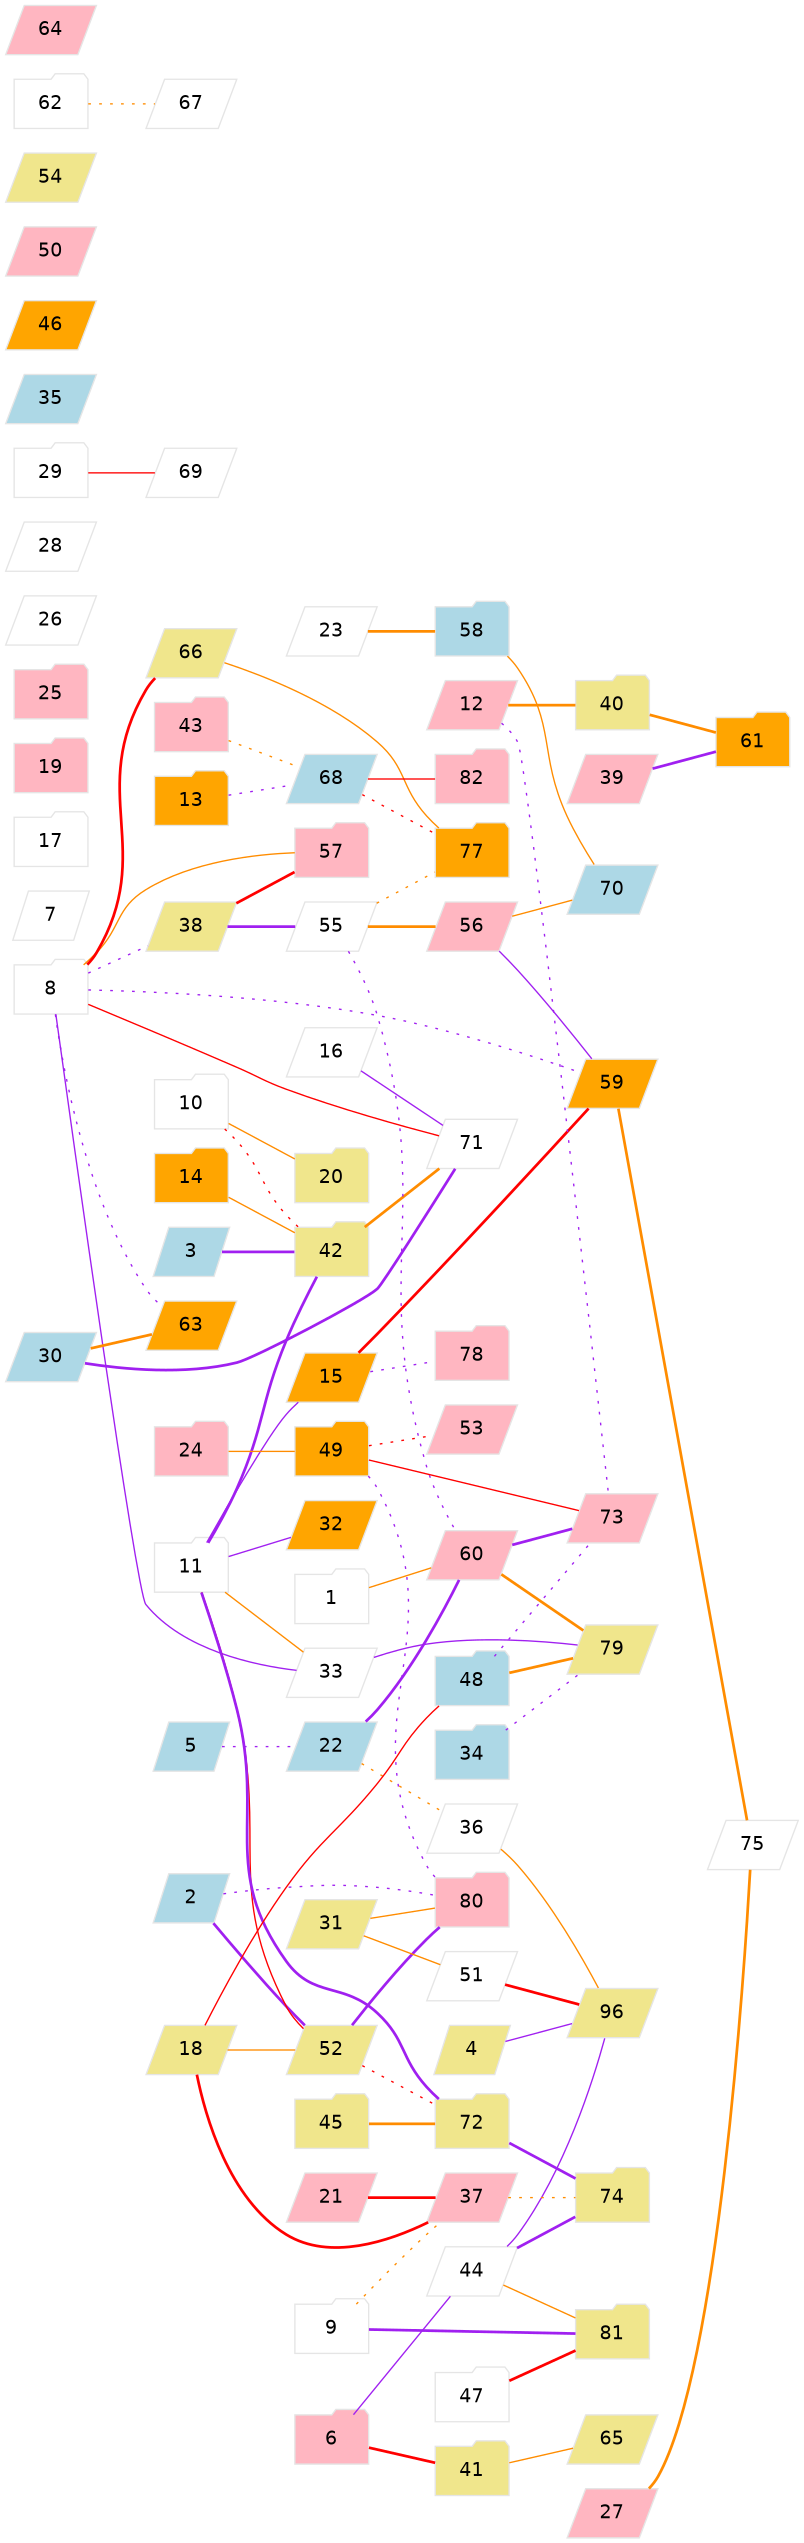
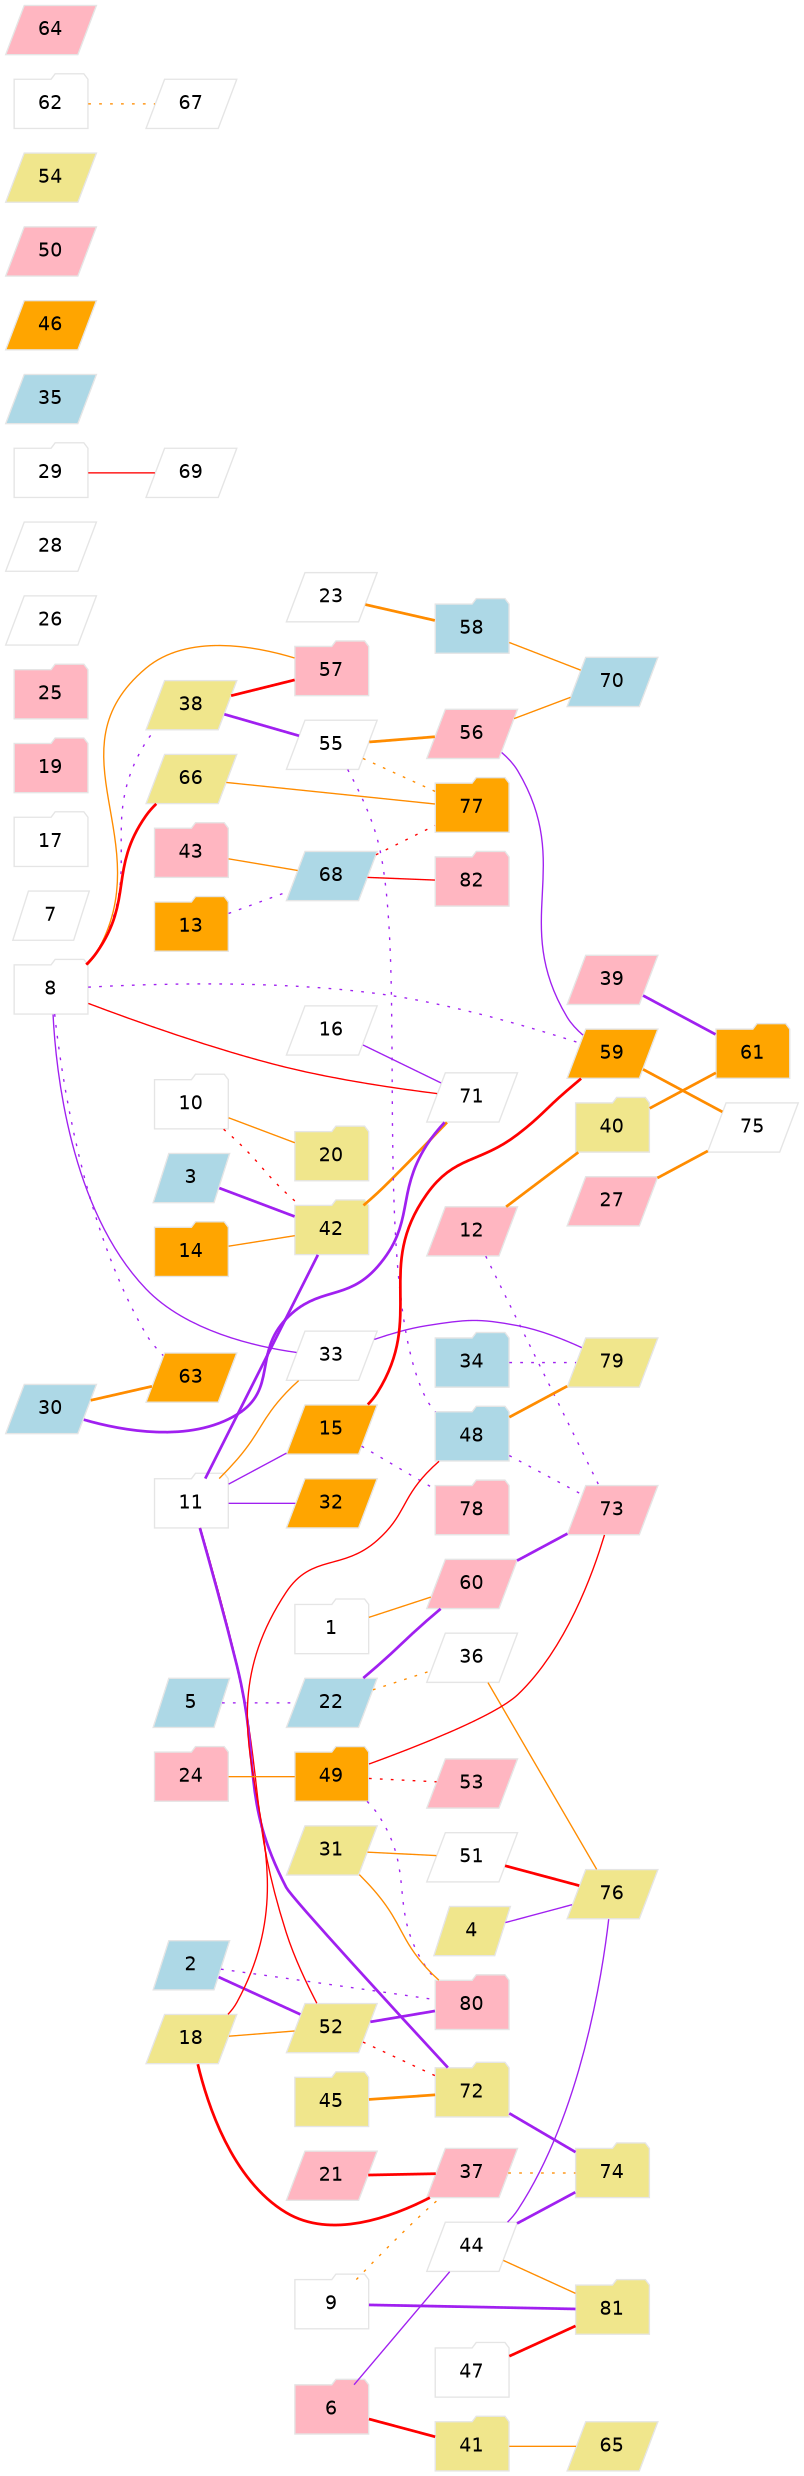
  graph {
    fontname="DejaVu Sans"
    rankdir=LR
    node [color=gray90 fillcolor=white fontname="DejaVu Sans" shape=parallelogram style=filled]
    edge [color=purple fontname="DejaVu Sans" style=bold]
    1 [shape=folder]
    60 [fillcolor=lightpink]
    73 [fillcolor=lightpink]
    79 [fillcolor=khaki]
    2 [fillcolor=lightblue]
    52 [fillcolor=khaki]
    80 [fillcolor=lightpink shape=folder]
    72 [fillcolor=khaki shape=folder]
    3 [fillcolor=lightblue]
    42 [fillcolor=khaki shape=folder]
    71
    4 [fillcolor=khaki]
-   76 [fillcolor=khaki label=96]
+   76 [fillcolor=khaki]
    5 [fillcolor=lightblue]
    22 [fillcolor=lightblue]
    36
    6 [fillcolor=lightpink shape=folder]
    41 [fillcolor=khaki shape=folder]
    44
    65 [fillcolor=khaki]
    81 [fillcolor=khaki shape=folder]
    74 [fillcolor=khaki shape=folder]
    7
    8 [shape=folder]
    33
    38 [fillcolor=khaki]
    57 [fillcolor=lightpink shape=folder]
    59 [fillcolor=orange]
    63 [fillcolor=orange]
    66 [fillcolor=khaki]
    55
    75
    77 [fillcolor=orange shape=folder]
    9 [shape=folder]
    37 [fillcolor=lightpink]
    10 [shape=folder]
    20 [fillcolor=khaki shape=folder]
    11 [shape=folder]
    15 [fillcolor=orange]
    32 [fillcolor=orange]
    78 [fillcolor=lightpink shape=folder]
    12 [fillcolor=lightpink]
    40 [fillcolor=khaki shape=folder]
    61 [fillcolor=orange shape=folder]
    13 [fillcolor=orange shape=folder]
    68 [fillcolor=lightblue]
    82 [fillcolor=lightpink shape=folder]
    14 [fillcolor=orange shape=folder]
    48 [fillcolor=lightblue shape=folder]
    16
    17 [shape=folder]
    18 [fillcolor=khaki]
    19 [fillcolor=lightpink shape=folder]
    21 [fillcolor=lightpink]
    58 [fillcolor=lightblue shape=folder]
    23
    70 [fillcolor=lightblue]
    24 [fillcolor=lightpink shape=folder]
    49 [fillcolor=orange shape=folder]
    53 [fillcolor=lightpink]
    25 [fillcolor=lightpink shape=folder]
    26
    27 [fillcolor=lightpink]
    28
    29 [shape=folder]
    69
    30 [fillcolor=lightblue]
    31 [fillcolor=khaki]
    51
    34 [fillcolor=lightblue shape=folder]
    35 [fillcolor=lightblue]
    56 [fillcolor=lightpink]
    39 [fillcolor=lightpink]
    43 [fillcolor=lightpink shape=folder]
    45 [fillcolor=khaki shape=folder]
    46 [fillcolor=orange]
    47 [shape=folder]
    50 [fillcolor=lightpink]
    54 [fillcolor=khaki]
    62 [shape=folder]
    67
    64 [fillcolor=lightpink]
    1 -- 60 [color=darkorange style=solid]
    60 -- 73
-   60 -- 79 [color=darkorange]
    2 -- 52
    2 -- 80 [style=dotted]
    52 -- 80
    52 -- 72 [color=red style=dotted]
    72 -- 74
    3 -- 42
    42 -- 71 [color=darkorange]
    4 -- 76 [style=solid]
    5 -- 22 [style=dotted]
    22 -- 60
    22 -- 36 [color=darkorange style=dotted]
    36 -- 76 [color=darkorange style=solid]
    6 -- 41 [color=red]
    6 -- 44 [style=solid]
    41 -- 65 [color=darkorange style=solid]
    44 -- 76 [style=solid]
    44 -- 81 [color=darkorange style=solid]
    44 -- 74
    8 -- 71 [color=red style=solid]
    8 -- 33 [style=solid]
    8 -- 38 [style=dotted]
    8 -- 57 [color=darkorange style=solid]
    8 -- 59 [style=dotted]
    8 -- 63 [style=dotted]
    8 -- 66 [color=red]
    33 -- 79 [style=solid]
    38 -- 57 [color=red]
    38 -- 55
    59 -- 75 [color=darkorange]
    66 -- 77 [color=darkorange style=solid]
-   55 -- 60 [style=dotted]
+   55 -- 48 [style=dotted]
    55 -- 77 [color=darkorange style=dotted]
    55 -- 56 [color=darkorange]
    9 -- 81
    9 -- 37 [color=darkorange style=dotted]
    37 -- 74 [color=darkorange style=dotted]
    10 -- 42 [color=red style=dotted]
    10 -- 20 [color=darkorange style=solid]
    11 -- 52 [color=red style=solid]
    11 -- 72
    11 -- 42
    11 -- 33 [color=darkorange style=solid]
    11 -- 15 [style=solid]
    11 -- 32 [style=solid]
    15 -- 59 [color=red]
    15 -- 78 [style=dotted]
    12 -- 73 [style=dotted]
    12 -- 40 [color=darkorange]
    40 -- 61 [color=darkorange]
    13 -- 68 [style=dotted]
    68 -- 77 [color=red style=dotted]
    68 -- 82 [color=red style=solid]
    14 -- 42 [color=darkorange style=solid]
    48 -- 73 [style=dotted]
    48 -- 79 [color=darkorange]
    16 -- 71 [style=solid]
    18 -- 52 [color=darkorange style=solid]
    18 -- 37 [color=red]
    18 -- 48 [color=red style=solid]
    21 -- 37 [color=red]
    58 -- 70 [color=darkorange style=solid]
    23 -- 58 [color=darkorange]
    24 -- 49 [color=darkorange style=solid]
    49 -- 73 [color=red style=solid]
    49 -- 80 [style=dotted]
    49 -- 53 [color=red style=dotted]
    27 -- 75 [color=darkorange]
    29 -- 69 [color=red style=solid]
    30 -- 71
    30 -- 63 [color=darkorange]
    31 -- 80 [color=darkorange style=solid]
    31 -- 51 [color=darkorange style=solid]
    51 -- 76 [color=red]
    34 -- 79 [style=dotted]
    56 -- 59 [style=solid]
    56 -- 70 [color=darkorange style=solid]
    39 -- 61
-   43 -- 68 [color=darkorange style=dotted]
+   43 -- 68 [color=darkorange style=solid]
    45 -- 72 [color=darkorange]
    47 -- 81 [color=red]
    62 -- 67 [color=darkorange style=dotted]
  }
